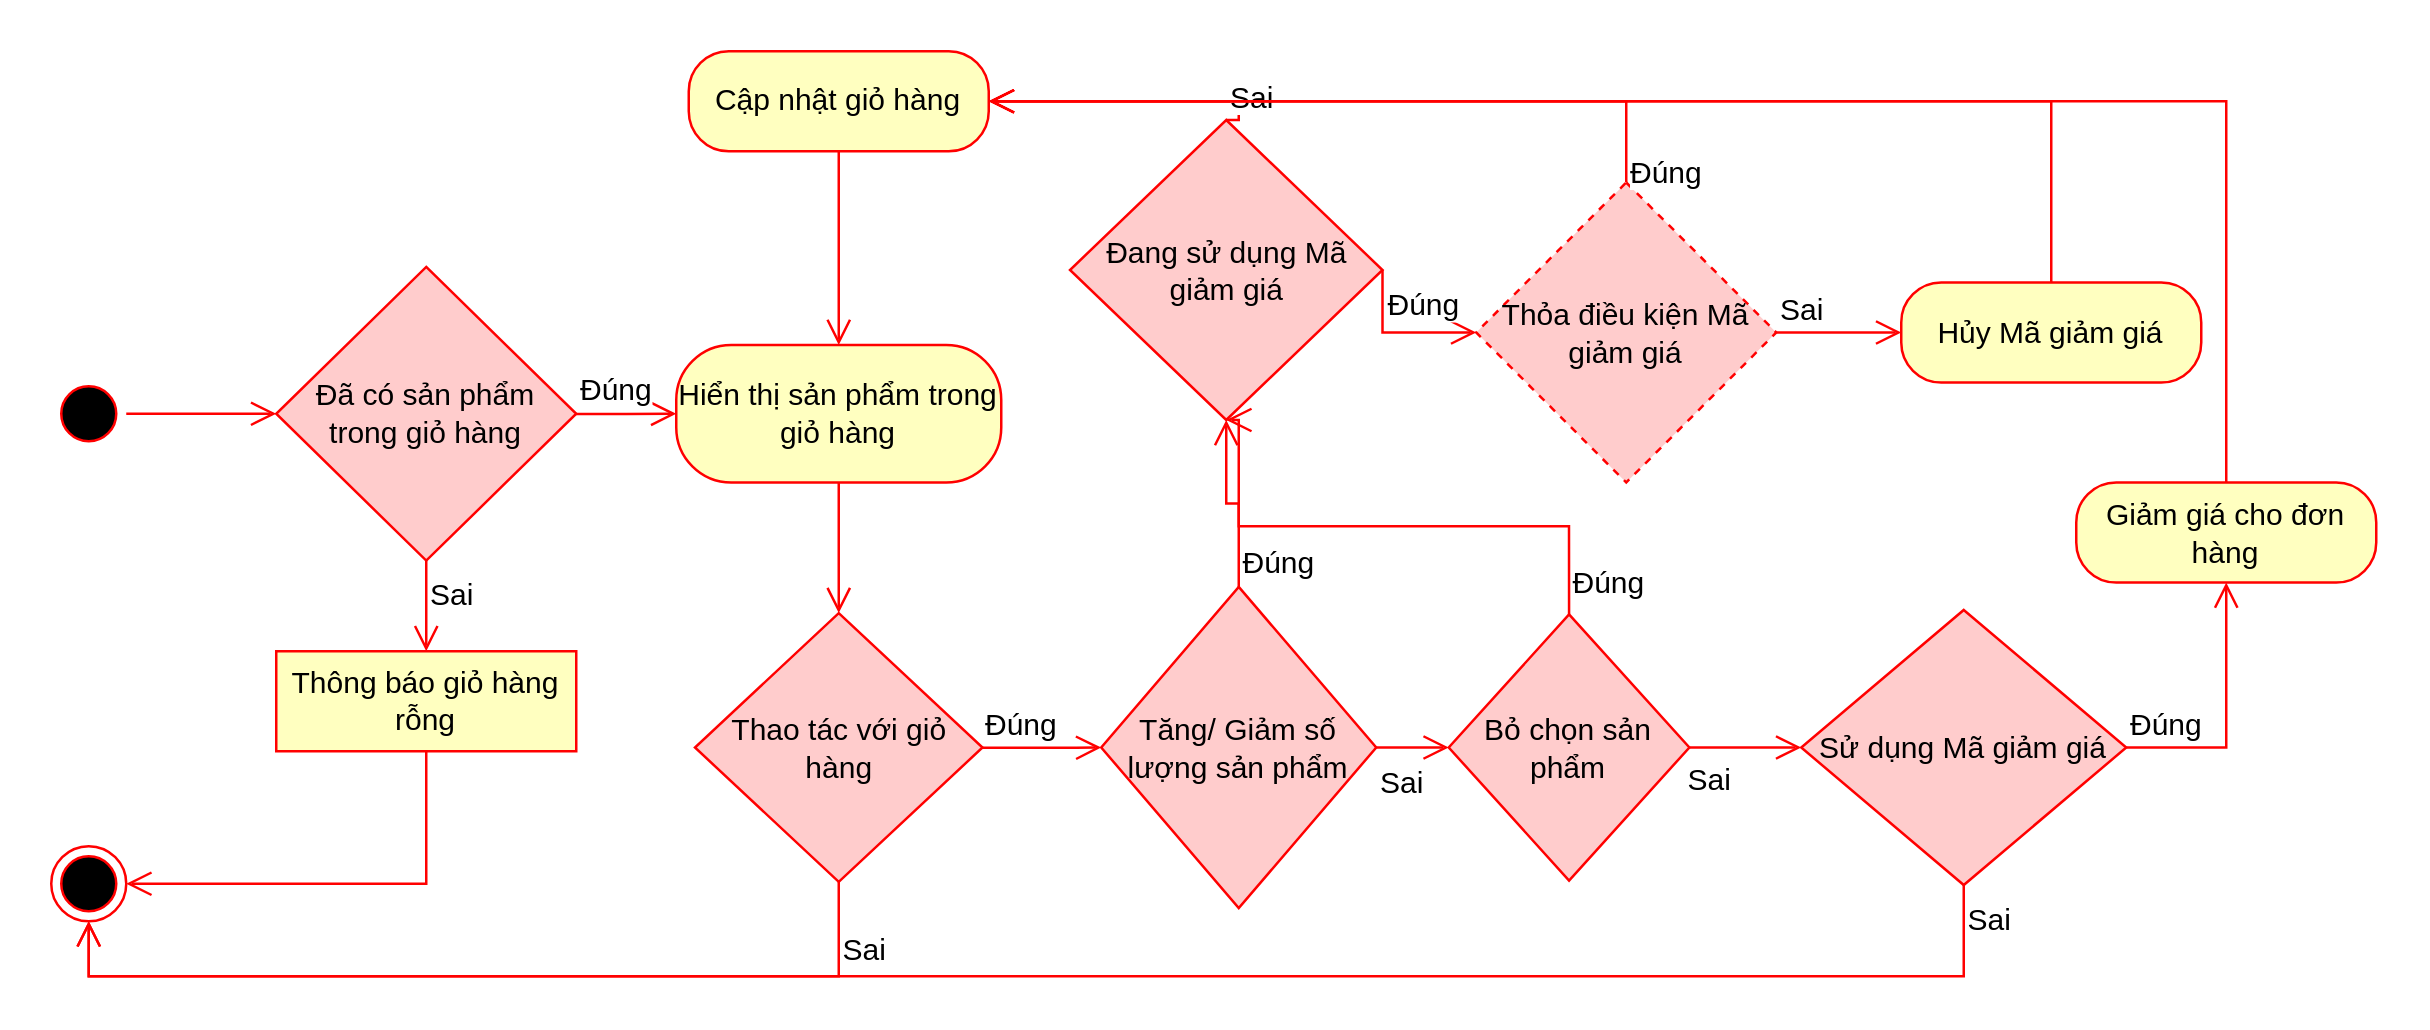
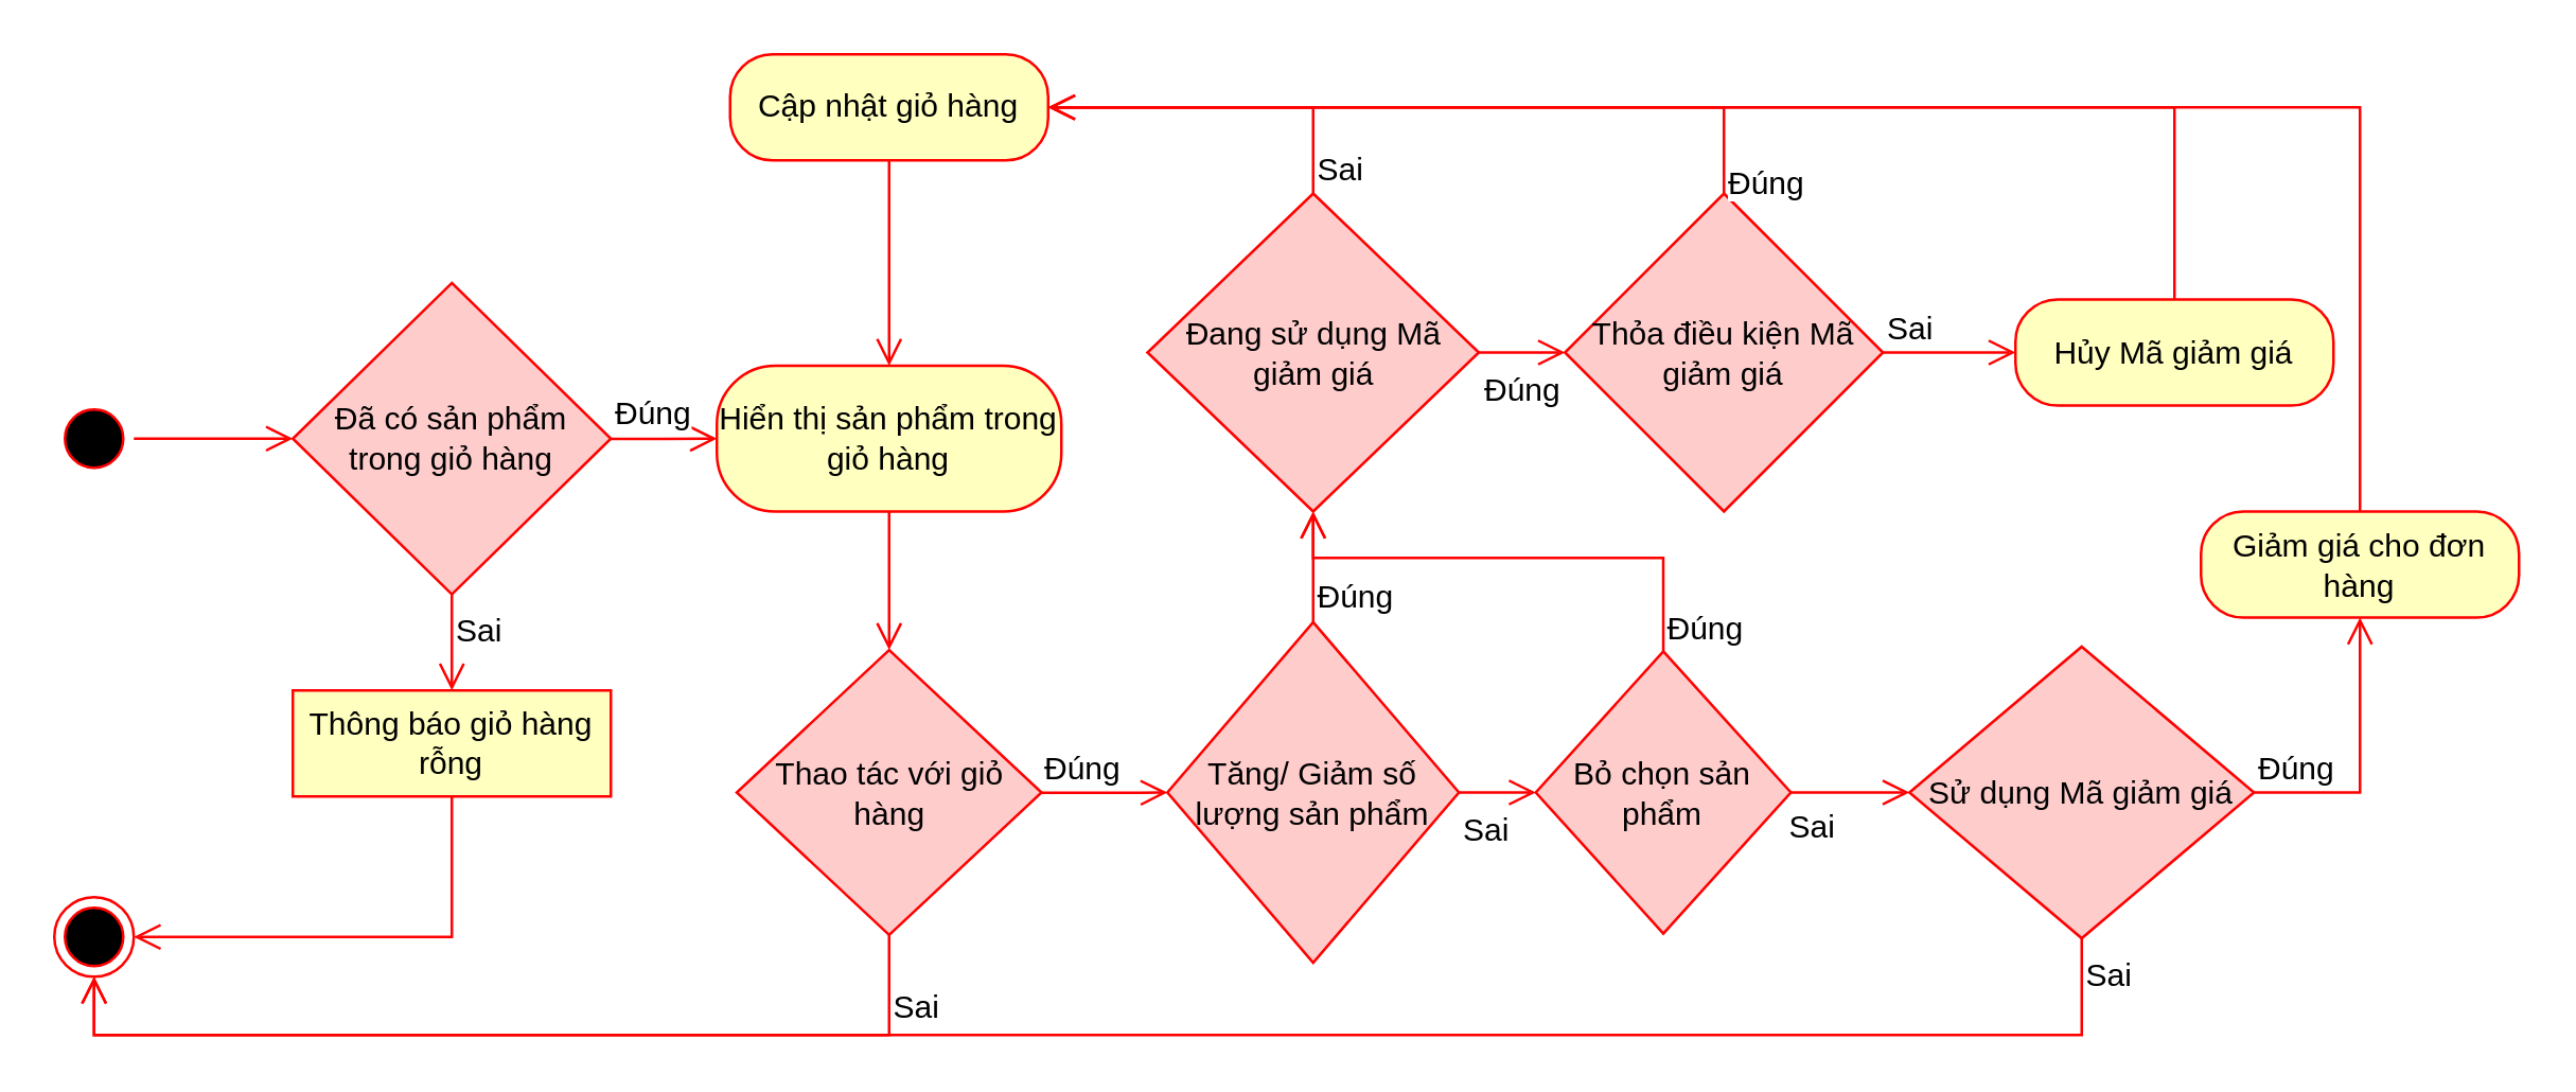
  <mxCell id="0" />
  <mxCell id="1" parent="0" />
  <mxCell id="2" value="" style="ellipse;html=1;shape=startState;fillColor=#000000;strokeColor=#ff0000;fontSize=12;" parent="1" vertex="1"><mxGeometry x="20" y="150" width="30" height="30" as="geometry" /></mxCell>
  <mxCell id="3" value="" style="ellipse;html=1;shape=endState;fillColor=#000000;strokeColor=#ff0000;fontSize=12;" parent="1" vertex="1"><mxGeometry x="20" y="338" width="30" height="30" as="geometry" /></mxCell>
  <mxCell id="4" value="Đã có sản phẩm trong giỏ hàng" style="rhombus;whiteSpace=wrap;html=1;fillColor=#FFCCCC;strokeColor=#ff0000;fontSize=12;" parent="1" vertex="1"><mxGeometry x="110" y="106.25" width="120" height="117.5" as="geometry" /></mxCell>
  <mxCell id="5" value="Đúng" style="edgeStyle=orthogonalEdgeStyle;html=1;align=left;verticalAlign=bottom;endArrow=open;endSize=8;strokeColor=#ff0000;rounded=0;entryX=0;entryY=0.5;entryDx=0;entryDy=0;fontSize=12;" parent="1" source="4" target="9" edge="1"><mxGeometry x="-1" relative="1" as="geometry"><mxPoint x="330" y="165" as="targetPoint" /></mxGeometry></mxCell>
  <mxCell id="6" value="Sai" style="edgeStyle=orthogonalEdgeStyle;html=1;align=left;verticalAlign=top;endArrow=open;endSize=8;strokeColor=#ff0000;rounded=0;entryX=0.5;entryY=0;entryDx=0;entryDy=0;fontSize=12;" parent="1" source="4" target="7" edge="1"><mxGeometry x="-1" relative="1" as="geometry"><mxPoint x="160" y="270" as="targetPoint" /></mxGeometry></mxCell>
  <mxCell id="7" value="Thông báo giỏ hàng rỗng" style="whiteSpace=wrap;html=1;arcSize=40;fontColor=#000000;fillColor=#ffffc0;strokeColor=#ff0000;fontSize=12;rounded=0;" parent="1" vertex="1"><mxGeometry x="110" y="260" width="120" height="40" as="geometry" /></mxCell>
  <mxCell id="8" value="" style="edgeStyle=orthogonalEdgeStyle;html=1;verticalAlign=bottom;endArrow=open;endSize=8;strokeColor=#ff0000;rounded=0;entryX=1;entryY=0.5;entryDx=0;entryDy=0;exitX=0.5;exitY=1;exitDx=0;exitDy=0;fontSize=12;" parent="1" source="7" target="3" edge="1"><mxGeometry relative="1" as="geometry"><mxPoint x="170" y="410" as="targetPoint" /><Array as="points"><mxPoint x="170" y="353" /></Array></mxGeometry></mxCell>
  <mxCell id="9" value="Hiển thị sản phẩm trong giỏ hàng" style="rounded=1;whiteSpace=wrap;html=1;arcSize=40;fontColor=#000000;fillColor=#ffffc0;strokeColor=#ff0000;fontSize=12;" parent="1" vertex="1"><mxGeometry x="270" y="137.5" width="130" height="55" as="geometry" /></mxCell>
  <mxCell id="10" value="" style="edgeStyle=orthogonalEdgeStyle;html=1;verticalAlign=bottom;endArrow=open;endSize=8;strokeColor=#ff0000;rounded=0;entryX=0.5;entryY=0;entryDx=0;entryDy=0;fontSize=12;" parent="1" source="9" target="11" edge="1"><mxGeometry relative="1" as="geometry"><mxPoint x="395" y="260" as="targetPoint" /></mxGeometry></mxCell>
  <mxCell id="11" value="Thao tác với giỏ hàng" style="rhombus;whiteSpace=wrap;html=1;fillColor=#FFCCCC;strokeColor=#ff0000;fontSize=12;" parent="1" vertex="1"><mxGeometry x="277.5" y="244.75" width="115" height="107.5" as="geometry" /></mxCell>
  <mxCell id="12" value="Đúng" style="edgeStyle=orthogonalEdgeStyle;html=1;align=left;verticalAlign=bottom;endArrow=open;endSize=8;strokeColor=#ff0000;rounded=0;entryX=0;entryY=0.5;entryDx=0;entryDy=0;fontSize=12;" parent="1" source="11" target="14" edge="1"><mxGeometry x="-1" relative="1" as="geometry"><mxPoint x="510" y="210" as="targetPoint" /><Array as="points"><mxPoint x="430" y="299" /><mxPoint x="440" y="299" /></Array></mxGeometry></mxCell>
  <mxCell id="13" value="Sai" style="edgeStyle=orthogonalEdgeStyle;html=1;align=left;verticalAlign=top;endArrow=open;endSize=8;strokeColor=#ff0000;rounded=0;entryX=0.5;entryY=1;entryDx=0;entryDy=0;exitX=0.5;exitY=1;exitDx=0;exitDy=0;fontSize=12;" parent="1" source="11" target="3" edge="1"><mxGeometry x="-0.92" relative="1" as="geometry"><mxPoint x="310" y="421.25" as="targetPoint" /><Array as="points"><mxPoint x="335" y="390" /><mxPoint x="35" y="390" /></Array><mxPoint as="offset" /></mxGeometry></mxCell>
  <mxCell id="14" value="Tăng/ Giảm số lượng sản phẩm" style="rhombus;whiteSpace=wrap;html=1;fillColor=#FFCCCC;strokeColor=#ff0000;fontSize=12;" parent="1" vertex="1"><mxGeometry x="440" y="234.25" width="110" height="128.5" as="geometry" /></mxCell>
  <mxCell id="15" value="Đúng" style="edgeStyle=orthogonalEdgeStyle;html=1;align=left;verticalAlign=bottom;endArrow=open;endSize=8;strokeColor=#ff0000;rounded=0;exitX=0.5;exitY=0;exitDx=0;exitDy=0;entryX=0.5;entryY=1;entryDx=0;entryDy=0;fontSize=12;" parent="1" source="14" target="21" edge="1"><mxGeometry x="-1" relative="1" as="geometry"><mxPoint x="610" y="20" as="targetPoint" /><mxPoint as="offset" /></mxGeometry></mxCell>
  <mxCell id="16" value="Bỏ chọn sản phẩm" style="rhombus;whiteSpace=wrap;html=1;fillColor=#FFCCCC;strokeColor=#ff0000;fontSize=12;" parent="1" vertex="1"><mxGeometry x="579" y="245.25" width="96.25" height="106.5" as="geometry" /></mxCell>
  <mxCell id="17" value="Sai" style="edgeStyle=orthogonalEdgeStyle;html=1;align=left;verticalAlign=bottom;endArrow=open;endSize=8;strokeColor=#ff0000;rounded=0;exitX=1;exitY=0.5;exitDx=0;exitDy=0;entryX=0;entryY=0.5;entryDx=0;entryDy=0;fontSize=12;" parent="1" source="16" target="30" edge="1"><mxGeometry x="-1" y="-22" relative="1" as="geometry"><mxPoint x="760" y="298.5" as="targetPoint" /><mxPoint x="610" y="310" as="sourcePoint" /><Array as="points"><mxPoint x="690" y="298" /><mxPoint x="710" y="299" /></Array><mxPoint x="-2" as="offset" /></mxGeometry></mxCell>
  <mxCell id="18" value="Đúng" style="edgeStyle=orthogonalEdgeStyle;html=1;align=left;verticalAlign=top;endArrow=open;endSize=8;strokeColor=#ff0000;rounded=0;entryX=0.5;entryY=1;entryDx=0;entryDy=0;exitX=0.5;exitY=0;exitDx=0;exitDy=0;fontSize=12;" parent="1" source="16" target="21" edge="1"><mxGeometry x="-0.76" relative="1" as="geometry"><mxPoint x="590" y="472.5" as="targetPoint" /><Array as="points"><mxPoint x="627" y="210" /><mxPoint x="495" y="210" /></Array><mxPoint as="offset" /></mxGeometry></mxCell>
  <mxCell id="19" value="Cập nhật giỏ hàng" style="rounded=1;whiteSpace=wrap;html=1;arcSize=40;fontColor=#000000;fillColor=#ffffc0;strokeColor=#ff0000;fontSize=12;" parent="1" vertex="1"><mxGeometry x="275" y="20" width="120" height="40" as="geometry" /></mxCell>
  <mxCell id="20" value="Sai" style="edgeStyle=orthogonalEdgeStyle;html=1;align=left;verticalAlign=top;endArrow=open;endSize=8;strokeColor=#ff0000;rounded=0;entryX=0;entryY=0.5;entryDx=0;entryDy=0;exitX=1;exitY=0.5;exitDx=0;exitDy=0;fontSize=12;" parent="1" source="14" target="16" edge="1"><mxGeometry x="-1" relative="1" as="geometry"><mxPoint x="180" y="270" as="targetPoint" /><mxPoint x="180" y="227.5" as="sourcePoint" /><Array as="points"><mxPoint x="560" y="299" /><mxPoint x="560" y="299" /></Array></mxGeometry></mxCell>
- <mxCell id="21" value="Đang sử dụng Mã giảm giá" style="rhombus;whiteSpace=wrap;html=1;fillColor=#FFCCCC;strokeColor=#ff0000;fontSize=12;" parent="1" vertex="1"><mxGeometry x="427.5" y="47.5" width="125" height="120" as="geometry" /></mxCell>
+ <mxCell id="21" value="Đang sử dụng Mã giảm giá" style="rhombus;whiteSpace=wrap;html=1;fillColor=#FFCCCC;strokeColor=#ff0000;fontSize=12;" parent="1" vertex="1"><mxGeometry x="432.5" y="72.5" width="125" height="120" as="geometry" /></mxCell>
  <mxCell id="22" value="Sai" style="edgeStyle=orthogonalEdgeStyle;html=1;align=left;verticalAlign=bottom;endArrow=open;endSize=8;strokeColor=#ff0000;rounded=0;entryX=1;entryY=0.5;entryDx=0;entryDy=0;exitX=0.5;exitY=0;exitDx=0;exitDy=0;fontSize=12;" parent="1" source="21" target="19" edge="1"><mxGeometry x="-1" relative="1" as="geometry"><mxPoint x="585" y="80" as="targetPoint" /><Array as="points"><mxPoint x="495" y="40" /></Array></mxGeometry></mxCell>
  <mxCell id="23" value="Đúng" style="edgeStyle=orthogonalEdgeStyle;html=1;align=left;verticalAlign=top;endArrow=open;endSize=8;strokeColor=#ff0000;rounded=0;exitX=1;exitY=0.5;exitDx=0;exitDy=0;entryX=0;entryY=0.5;entryDx=0;entryDy=0;fontSize=12;" parent="1" source="21" target="24" edge="1"><mxGeometry x="-1" relative="1" as="geometry"><mxPoint x="640" y="100" as="targetPoint" /><Array as="points"><mxPoint x="590" y="133" /></Array><mxPoint as="offset" /></mxGeometry></mxCell>
- <mxCell id="24" value="Thỏa điều kiện Mã giảm giá" style="rhombus;whiteSpace=wrap;html=1;fillColor=#FFCCCC;strokeColor=#ff0000;fontSize=12;dashed=1;" parent="1" vertex="1"><mxGeometry x="590" y="72.5" width="120" height="120" as="geometry" /></mxCell>
+ <mxCell id="24" value="Thỏa điều kiện Mã giảm giá" style="rhombus;whiteSpace=wrap;html=1;fillColor=#FFCCCC;strokeColor=#ff0000;fontSize=12;" parent="1" vertex="1"><mxGeometry x="590" y="72.5" width="120" height="120" as="geometry" /></mxCell>
  <mxCell id="25" value="Sai" style="edgeStyle=orthogonalEdgeStyle;html=1;align=left;verticalAlign=bottom;endArrow=open;endSize=8;strokeColor=#ff0000;rounded=0;entryX=0;entryY=0.5;entryDx=0;entryDy=0;fontSize=12;" parent="1" source="24" target="27" edge="1"><mxGeometry x="-1" relative="1" as="geometry"><mxPoint x="880" y="90" as="targetPoint" /></mxGeometry></mxCell>
  <mxCell id="26" value="Đúng" style="edgeStyle=orthogonalEdgeStyle;html=1;align=left;verticalAlign=top;endArrow=open;endSize=8;strokeColor=#ff0000;rounded=0;exitX=0.5;exitY=0;exitDx=0;exitDy=0;entryX=1;entryY=0.5;entryDx=0;entryDy=0;fontSize=12;" parent="1" source="24" target="19" edge="1"><mxGeometry x="-0.876" relative="1" as="geometry"><mxPoint x="630" y="50" as="targetPoint" /><Array as="points"><mxPoint x="650" y="40" /></Array><mxPoint as="offset" /></mxGeometry></mxCell>
  <mxCell id="27" value="Hủy Mã giảm giá" style="rounded=1;whiteSpace=wrap;html=1;arcSize=40;fontColor=#000000;fillColor=#ffffc0;strokeColor=#ff0000;fontSize=12;" parent="1" vertex="1"><mxGeometry x="760" y="112.5" width="120" height="40" as="geometry" /></mxCell>
  <mxCell id="28" value="" style="edgeStyle=orthogonalEdgeStyle;html=1;verticalAlign=bottom;endArrow=open;endSize=8;strokeColor=#ff0000;rounded=0;entryX=1;entryY=0.5;entryDx=0;entryDy=0;fontSize=12;" parent="1" source="27" target="19" edge="1"><mxGeometry relative="1" as="geometry"><mxPoint x="1000" y="192.5" as="targetPoint" /><Array as="points"><mxPoint x="820" y="40" /></Array></mxGeometry></mxCell>
  <mxCell id="29" value="" style="edgeStyle=orthogonalEdgeStyle;html=1;verticalAlign=bottom;endArrow=open;endSize=8;strokeColor=#ff0000;rounded=0;entryX=0.5;entryY=0;entryDx=0;entryDy=0;exitX=0.5;exitY=1;exitDx=0;exitDy=0;fontSize=12;" parent="1" source="19" target="9" edge="1"><mxGeometry relative="1" as="geometry"><mxPoint x="405" y="20" as="targetPoint" /><mxPoint x="940" y="308.5" as="sourcePoint" /><Array as="points"><mxPoint x="335" y="80" /><mxPoint x="335" y="80" /></Array></mxGeometry></mxCell>
  <mxCell id="30" value="Sử dụng Mã giảm giá" style="rhombus;whiteSpace=wrap;html=1;fillColor=#FFCCCC;strokeColor=#ff0000;fontSize=12;" parent="1" vertex="1"><mxGeometry x="720" y="243.5" width="130" height="110" as="geometry" /></mxCell>
  <mxCell id="31" value="Đúng" style="edgeStyle=orthogonalEdgeStyle;html=1;align=left;verticalAlign=bottom;endArrow=open;endSize=8;strokeColor=#ff0000;rounded=0;entryX=0.5;entryY=1;entryDx=0;entryDy=0;fontSize=12;exitX=1;exitY=0.5;exitDx=0;exitDy=0;" parent="1" source="30" target="33" edge="1"><mxGeometry x="-1" relative="1" as="geometry"><mxPoint x="1030" y="290" as="targetPoint" /></mxGeometry></mxCell>
  <mxCell id="32" value="Sai" style="edgeStyle=orthogonalEdgeStyle;html=1;align=left;verticalAlign=top;endArrow=open;endSize=8;strokeColor=#ff0000;rounded=0;exitX=0.5;exitY=1;exitDx=0;exitDy=0;entryX=0.5;entryY=1;entryDx=0;entryDy=0;fontSize=12;" parent="1" source="30" target="3" edge="1"><mxGeometry x="-1" relative="1" as="geometry"><mxPoint x="890" y="370" as="targetPoint" /><Array as="points"><mxPoint x="785" y="390" /><mxPoint x="35" y="390" /></Array></mxGeometry></mxCell>
  <mxCell id="33" value="Giảm giá cho đơn hàng" style="rounded=1;whiteSpace=wrap;html=1;arcSize=40;fontColor=#000000;fillColor=#ffffc0;strokeColor=#ff0000;fontSize=12;" parent="1" vertex="1"><mxGeometry x="830" y="192.5" width="120" height="40" as="geometry" /></mxCell>
  <mxCell id="34" value="" style="edgeStyle=orthogonalEdgeStyle;html=1;verticalAlign=bottom;endArrow=open;endSize=8;strokeColor=#ff0000;rounded=0;entryX=1;entryY=0.5;entryDx=0;entryDy=0;exitX=0.5;exitY=0;exitDx=0;exitDy=0;fontSize=12;" parent="1" source="33" target="19" edge="1"><mxGeometry relative="1" as="geometry"><mxPoint x="405" y="50" as="targetPoint" /><Array as="points"><mxPoint x="890" y="40" /></Array><mxPoint x="960" y="202.5" as="sourcePoint" /></mxGeometry></mxCell>
  <mxCell id="35" value="" style="edgeStyle=orthogonalEdgeStyle;html=1;verticalAlign=bottom;endArrow=open;endSize=8;strokeColor=#ff0000;rounded=0;entryX=0;entryY=0.5;entryDx=0;entryDy=0;exitX=1;exitY=0.5;exitDx=0;exitDy=0;fontSize=12;" parent="1" source="2" target="4" edge="1"><mxGeometry relative="1" as="geometry"><mxPoint x="60" y="363" as="targetPoint" /><Array as="points"><mxPoint x="80" y="165" /><mxPoint x="80" y="165" /></Array><mxPoint x="180" y="310" as="sourcePoint" /></mxGeometry></mxCell>
